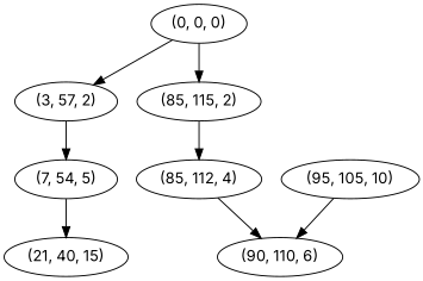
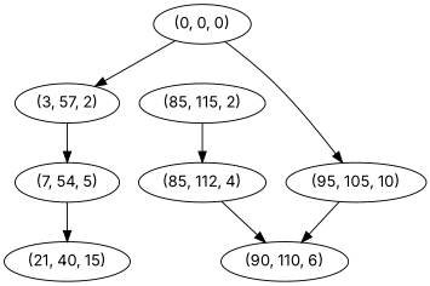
  digraph {
    fontname=Inter
    node [fontname=Inter]
    edge [fontname=Inter]
    "(0, 0, 0)"
    "(3, 57, 2)"
    n3 [label="(85, 115, 2)"]
    "(7, 54, 5)"
    "(85, 112, 4)"
    "(21, 40, 15)"
    "(90, 110, 6)"
    "(95, 105, 10)"
    "(0, 0, 0)" -> "(3, 57, 2)"
-   "(0, 0, 0)" -> n3
+   "(0, 0, 0)" -> "(95, 105, 10)"
    "(3, 57, 2)" -> "(7, 54, 5)"
    n3 -> "(85, 112, 4)"
    "(7, 54, 5)" -> "(21, 40, 15)"
    "(85, 112, 4)" -> "(90, 110, 6)"
    "(95, 105, 10)" -> "(90, 110, 6)"
  }
